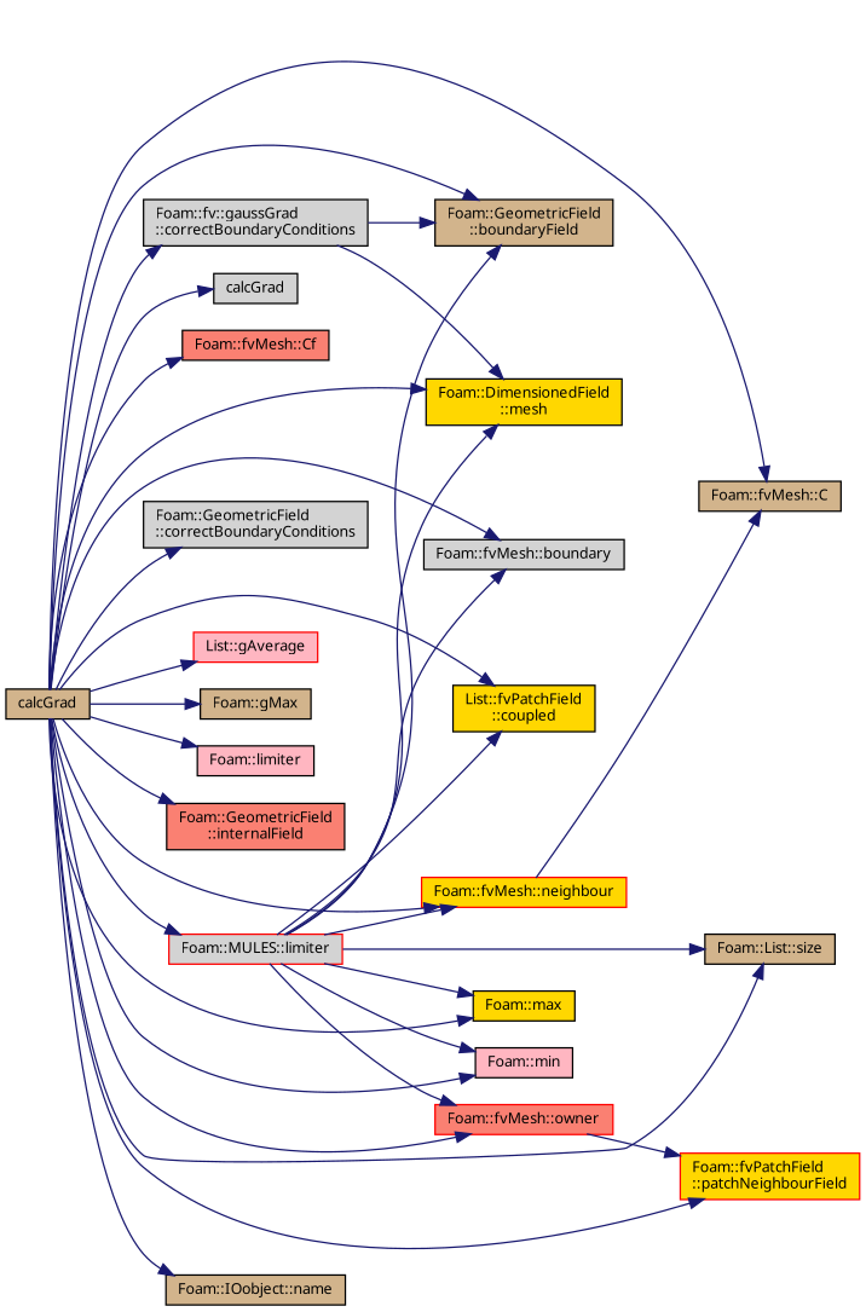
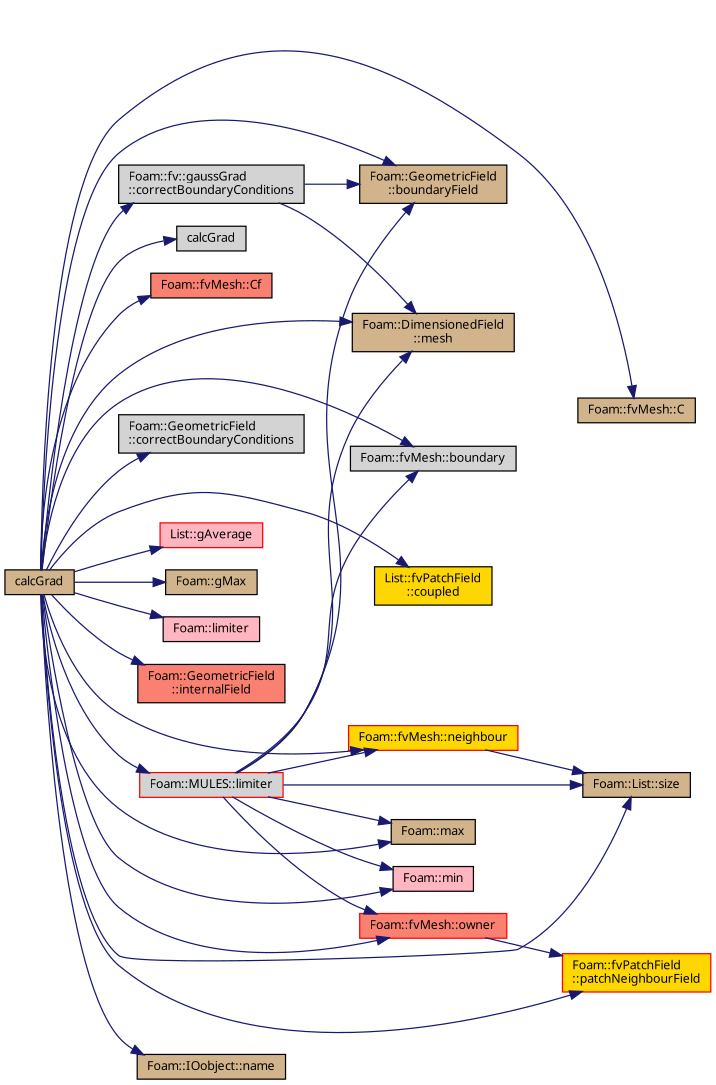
  digraph {
    fontname="Noto Sans"
    rankdir=LR
    node [color=black fillcolor=tan fontname="Noto Sans" fontsize=10 shape=record style=filled]
    edge [color=midnightblue fontname="Noto Sans" fontsize=10 labelfontname=FreeSans labelfontsize=10 style=solid]
    n1 [fontcolor=black height=0.2 label=calcGrad width=0.4]
    n2 [fillcolor=lightgrey height=0.2 label="Foam::fvMesh::boundary" width=0.4]
    n3 [height=0.2 label="Foam::GeometricField\l::boundaryField" width=0.4]
    n4 [height=0.2 label="Foam::fvMesh::C" width=0.4]
    n5 [fillcolor=lightgrey height=0.2 label=calcGrad width=0.4]
    n6 [fillcolor=salmon height=0.2 label="Foam::fvMesh::Cf" width=0.4]
    n7 [fillcolor=lightgrey height=0.2 label="Foam::fv::gaussGrad\l::correctBoundaryConditions" width=0.4]
-   n8 [fillcolor=gold height=0.2 label="Foam::DimensionedField\l::mesh" width=0.4]
+   n8 [height=0.2 label="Foam::DimensionedField\l::mesh" width=0.4]
    n9 [fillcolor=lightgrey height=0.2 label="Foam::GeometricField\l::correctBoundaryConditions" width=0.4]
    n10 [fillcolor=gold height=0.2 label="List::fvPatchField\l::coupled" width=0.4]
    n11 [color=red fillcolor=lightpink height=0.2 label="List::gAverage" width=0.4]
    n12 [height=0.2 label="Foam::gMax" width=0.4]
    n13 [fillcolor=lightpink height=0.2 label="Foam::limiter" width=0.4]
    n14 [fillcolor=salmon height=0.2 label="Foam::GeometricField\l::internalField" width=0.4]
    n15 [color=red fillcolor=lightgrey height=0.2 label="Foam::MULES::limiter" width=0.4]
    n16 [color=red fillcolor=salmon height=0.2 label="Foam::fvMesh::owner" width=0.4]
    n17 [color=red fillcolor=gold height=0.2 label="Foam::fvMesh::neighbour" width=0.4]
    n18 [height=0.2 label="Foam::List::size" width=0.4]
-   n19 [fillcolor=gold height=0.2 label="Foam::max" width=0.4]
+   n19 [height=0.2 label="Foam::max" width=0.4]
    n20 [fillcolor=lightpink height=0.2 label="Foam::min" width=0.4]
    n21 [color=red fillcolor=gold height=0.2 label="Foam::fvPatchField\l::patchNeighbourField" width=0.4]
    n22 [height=0.2 label="Foam::IOobject::name" width=0.4]
    n1 -> n2
    n1 -> n3
    n1 -> n4
    n1 -> n5
    n1 -> n6
    n1 -> n7
    n1 -> n8
    n1 -> n9
    n1 -> n10
    n1 -> n11
    n1 -> n12
    n1 -> n13
    n1 -> n14
    n1 -> n15
    n1 -> n16
    n1 -> n17
    n1 -> n18
    n1 -> n19
    n1 -> n20
    n1 -> n21
    n1 -> n22
    n7 -> n3
    n7 -> n8
    n15 -> n2
    n15 -> n3
    n15 -> n8
-   n15 -> n10
    n15 -> n16
    n15 -> n17
    n15 -> n18
    n15 -> n19
    n15 -> n20
    n16 -> n21
-   n17 -> n4
+   n17 -> n18
  }
